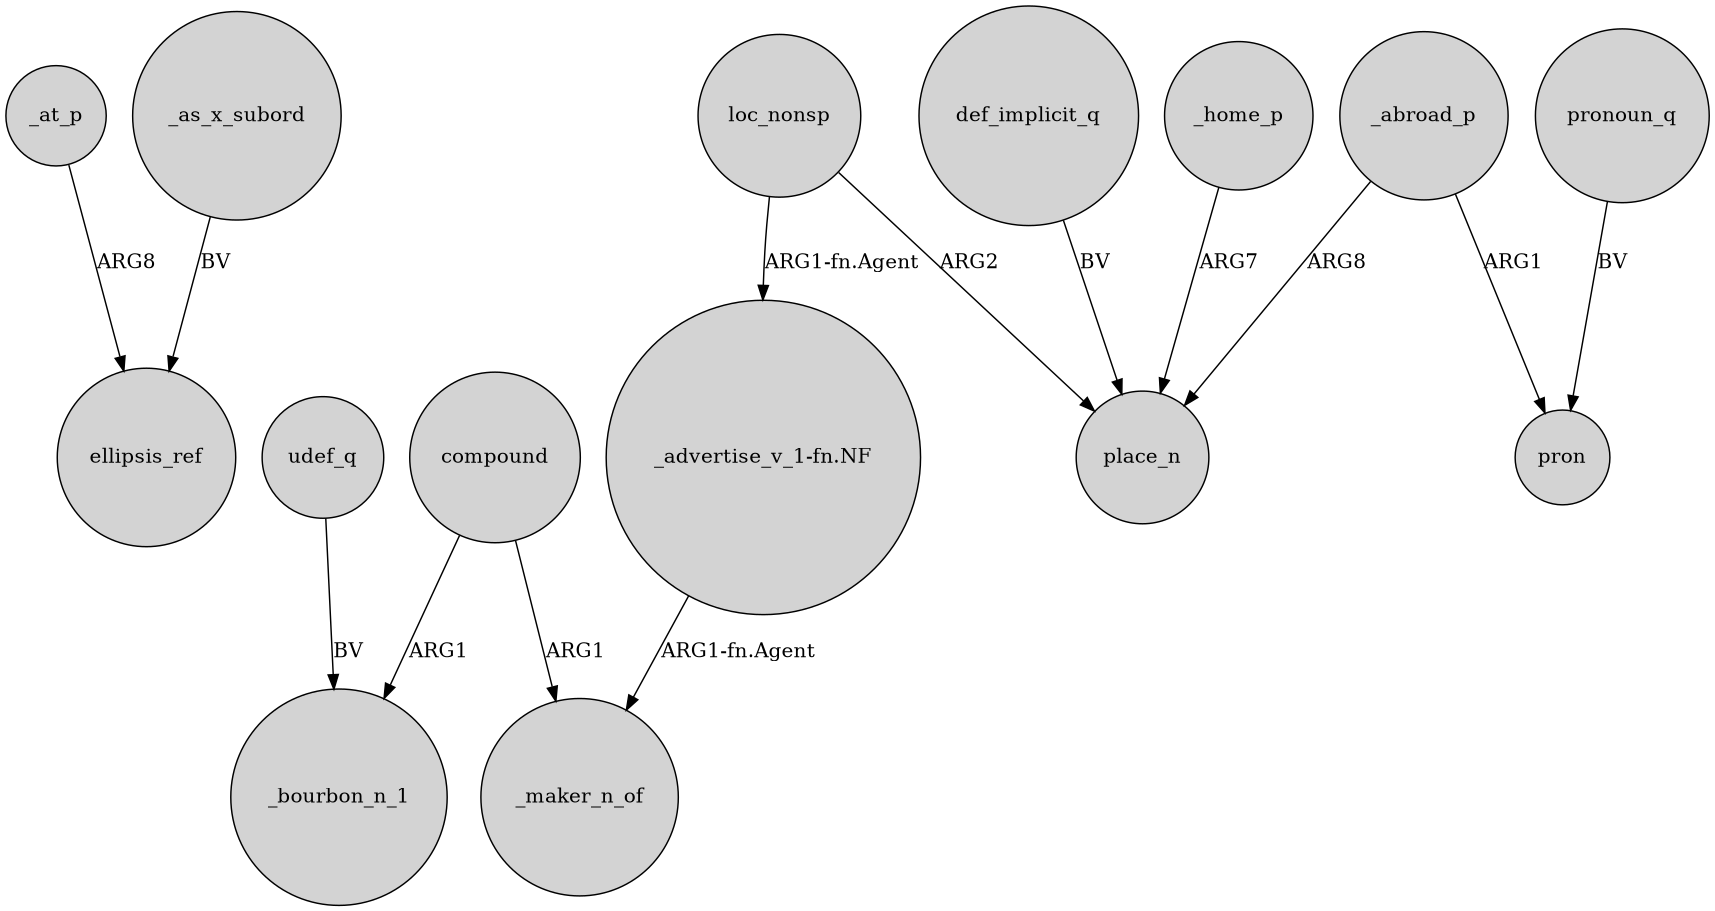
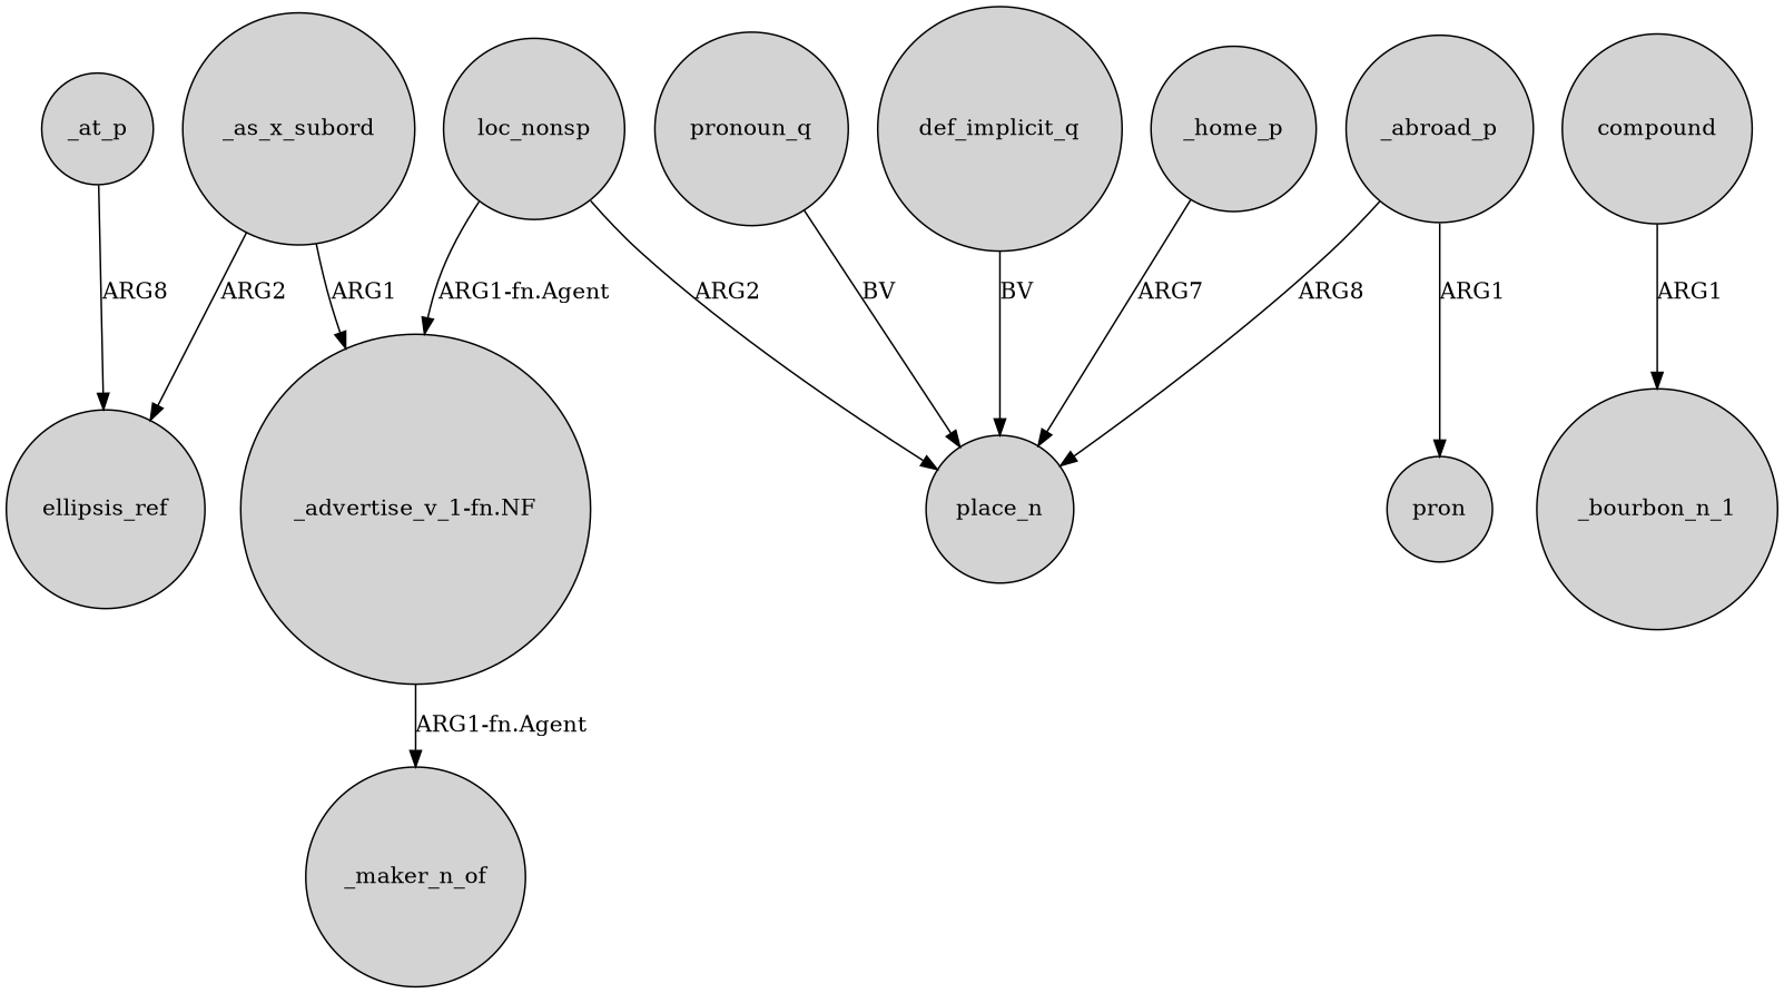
  digraph {
    node [shape=circle style=filled]
    _at_p
    ellipsis_ref
    compound
    _bourbon_n_1
    _maker_n_of
    loc_nonsp
    place_n
    "_advertise_v_1-fn.NF"
    _as_x_subord
    def_implicit_q
-   udef_q
    _abroad_p
    pron
    _home_p
    pronoun_q
    _at_p -> ellipsis_ref [label=ARG8]
    compound -> _bourbon_n_1 [label=ARG1]
-   compound -> _maker_n_of [label=ARG1]
    loc_nonsp -> place_n [label=ARG2]
    loc_nonsp -> "_advertise_v_1-fn.NF" [label="ARG1-fn.Agent"]
    "_advertise_v_1-fn.NF" -> _maker_n_of [label="ARG1-fn.Agent"]
-   _as_x_subord -> ellipsis_ref [label=BV]
+   _as_x_subord -> ellipsis_ref [label=ARG2]
+   _as_x_subord -> "_advertise_v_1-fn.NF" [label=ARG1]
    def_implicit_q -> place_n [label=BV]
-   udef_q -> _bourbon_n_1 [label=BV]
    _abroad_p -> place_n [label=ARG8]
    _abroad_p -> pron [label=ARG1]
    _home_p -> place_n [label=ARG7]
-   pronoun_q -> pron [label=BV]
+   pronoun_q -> place_n [label=BV]
  }
